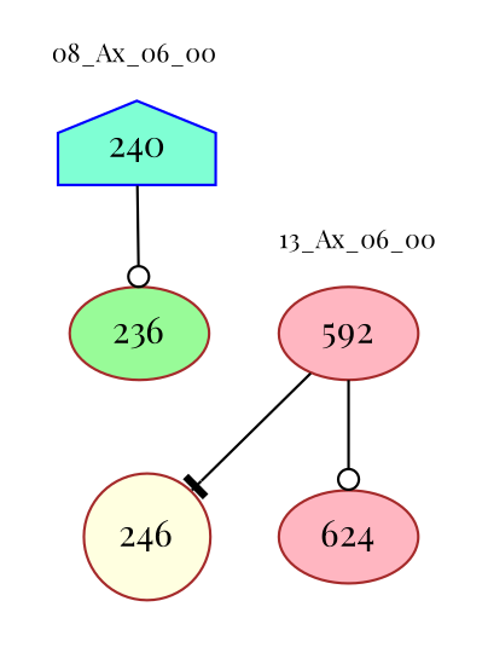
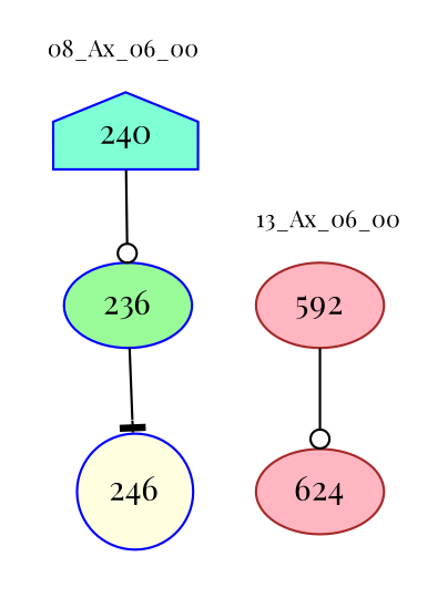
  digraph {
    fontname="Playfair Display"
    node [color=brown fillcolor=lightpink fontname="Playfair Display" shape=ellipse style=filled]
    edge [arrowhead=odot color=black fontname="Playfair Display"]
    n1 [color=blue fillcolor=aquamarine label=240 shape=house]
-   n2 [fillcolor=palegreen label=236]
-   n3 [fillcolor=lightyellow label=246 shape=circle]
+   n2 [color=blue fillcolor=palegreen label=236]
+   n3 [color=blue fillcolor=lightyellow label=246 shape=circle]
    n4 [label=592]
    n5 [label=624]
    subgraph cluster_1 {
      color=white
      fontsize=10
      label="08_Ax_06_00"
      n1
      n2
      n3
    }
    subgraph cluster_2 {
      color=white
      fontsize=10
      label="13_Ax_06_00"
      n4
      n5
    }
    n1 -> n2
-   n4 -> n3 [arrowhead=tee]
+   n2 -> n3 [arrowhead=tee]
    n4 -> n5
  }
